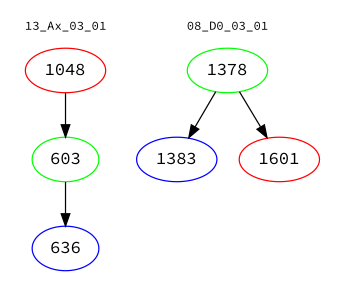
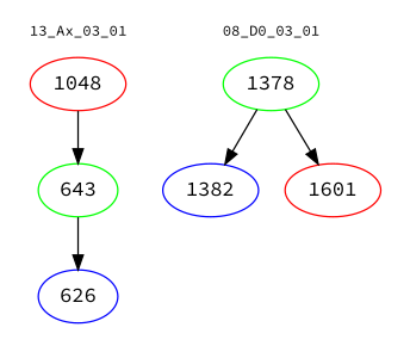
  digraph {
    fontname="Source Code Pro"
    node [color=green fontname="Source Code Pro"]
    edge [color=black fontname="Source Code Pro"]
-   n1 [label=603]
-   n2 [color=blue label=636]
+   n1 [label=643]
+   n2 [color=blue label=626]
    n3 [color=red label=1048]
    n4 [label=1378]
-   n5 [color=blue label=1383]
+   n5 [color=blue label=1382]
    n6 [color=red label=1601]
    subgraph cluster_1 {
      color=white
      fontsize=10
      label="13_Ax_03_01"
      n1
      n2
      n3
    }
    subgraph cluster_2 {
      color=white
      fontsize=10
      label="08_D0_03_01"
      n4
      n5
      n6
    }
    n1 -> n2
    n3 -> n1
    n4 -> n5
    n4 -> n6
  }
